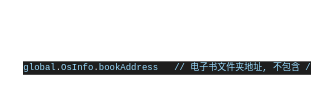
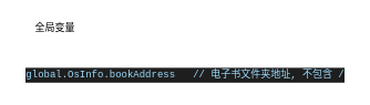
  <mxCell id="0" />
  <mxCell id="1" parent="0" />
+ <mxCell id="2" value="全局变量&lt;br&gt;" style="text;html=1;align=center;verticalAlign=middle;resizable=0;points=[];autosize=1;strokeColor=none;fillColor=none;" vertex="1" parent="1"><mxGeometry x="32" y="20" width="66" height="26" as="geometry" /></mxCell>
  <mxCell id="3" value="&lt;div style=&quot;background-color: rgb(30, 30, 30); font-family: Menlo, Monaco, &amp;quot;Courier New&amp;quot;, monospace; font-weight: normal; font-size: 12px; line-height: 18px; color: rgb(212, 212, 212);&quot;&gt;&lt;div&gt;&lt;span style=&quot;color: #9cdcfe;&quot;&gt;global&lt;/span&gt;&lt;span style=&quot;color: #d4d4d4;&quot;&gt;.&lt;/span&gt;&lt;span style=&quot;color: #9cdcfe;&quot;&gt;OsInfo&lt;/span&gt;&lt;span style=&quot;color: #d4d4d4;&quot;&gt;.&lt;/span&gt;&lt;span style=&quot;color: #9cdcfe;&quot;&gt;bookAddress&amp;nbsp; &amp;nbsp;// 电子书文件夹地址, 不包含 /&lt;/span&gt;&lt;/div&gt;&lt;/div&gt;" style="text;html=1;align=center;verticalAlign=middle;resizable=0;points=[];autosize=1;" vertex="1" parent="1"><mxGeometry x="20" y="75" width="403" height="30" as="geometry" /></mxCell>
